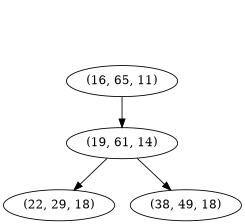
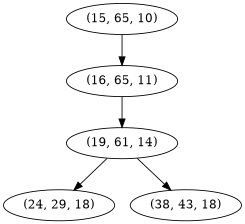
  digraph {
    n1 [label="(16, 65, 11)"]
+   "(15, 65, 10)"
    n3 [label="(19, 61, 14)"]
-   "(24, 29, 18)" [label="(22, 29, 18)"]
-   "(38, 49, 18)"
+   "(24, 29, 18)"
+   "(38, 49, 18)" [label="(38, 43, 18)"]
    n1 -> n3
+   "(15, 65, 10)" -> n1
    n3 -> "(24, 29, 18)"
    n3 -> "(38, 49, 18)"
  }
